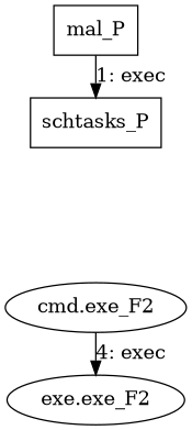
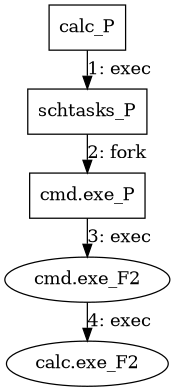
  digraph {
    engine=neato
    fixedsize=false
    fontsize=10
    nodesep=0.3
    rankdir=TB
    ranksep=0
    splines=true
    node [node_type=Process shape=box]
-   mal_P
+   mal_P [label=calc_P]
    schtasks_P
+   "cmd.exe_P"
    "cmd.exe_F2" [node_type=File shape=ellipse]
-   "calc.exe_F2" [node_type=File shape=ellipse label="exe.exe_F2"]
+   "calc.exe_F2" [node_type=File shape=ellipse]
    mal_P -> schtasks_P [label="1: exec"]
+   schtasks_P -> "cmd.exe_P" [label="2: fork"]
+   "cmd.exe_P" -> "cmd.exe_F2" [label="3: exec"]
    "cmd.exe_F2" -> "calc.exe_F2" [label="4: exec"]
  }
